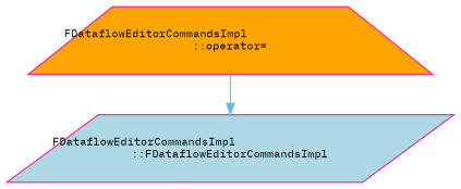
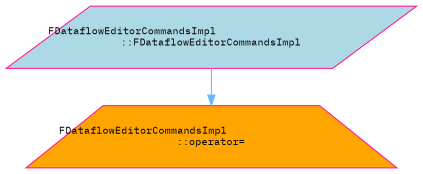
  digraph {
    rankdir=TB
    fontname="IBM Plex Mono"
    node [color=deeppink fontname="IBM Plex Mono" fontsize=10 style=filled]
    n1 [fillcolor=orange fontcolor=black height=0.2 label="FDataflowEditorCommandsImpl\l::operator=" shape=trapezium width=0.4]
    n2 [fillcolor=lightblue height=0.2 label="FDataflowEditorCommandsImpl\l::FDataflowEditorCommandsImpl" shape=parallelogram width=0.4]
-   n1 -> n2 [color=steelblue1 fontname="IBM Plex Mono" fontsize=10 labelfontname=Helvetica labelfontsize=10 style=solid]
+   n2 -> n1 [color=steelblue1 fontname="IBM Plex Mono" fontsize=10 labelfontname=Helvetica labelfontsize=10 style=solid]
  }
